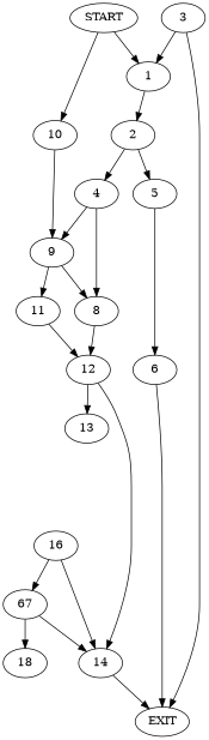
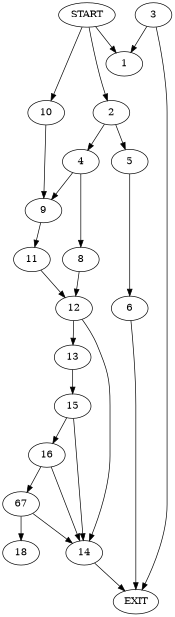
  digraph {
    n1 [label=START]
    1
    10
    2
    9
    n6 [label=EXIT]
    4
    5
    3
    8
    6
    12
    11
    13
    14
+   15
    16
    n18 [label=67]
    18
    n1 -> 1
    n1 -> 10
-   1 -> 2
+   n1 -> 2
    10 -> 9
    2 -> 4
    2 -> 5
-   9 -> 8
    9 -> 11
    4 -> 9
    4 -> 8
    5 -> 6
    3 -> 1
    3 -> n6
    8 -> 12
    6 -> n6
    12 -> 13
    12 -> 14
    11 -> 12
+   13 -> 15
    14 -> n6
+   15 -> 14
+   15 -> 16
    16 -> 14
    16 -> n18
    n18 -> 14
    n18 -> 18
  }
